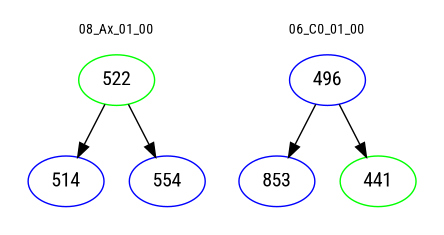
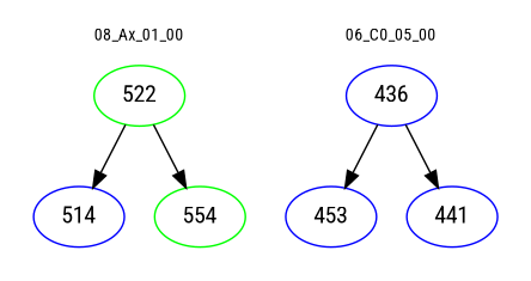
  digraph {
    fontname="Roboto Condensed"
    node [color=blue fontname="Roboto Condensed"]
    edge [color=black fontname="Roboto Condensed"]
    n1 [color=green label=522]
    n2 [label=514]
-   n3 [label=554]
-   n4 [label=496]
-   n5 [label=853]
-   n6 [color=green label=441]
+   n3 [color=green label=554]
+   n4 [label=436]
+   n5 [label=453]
+   n6 [label=441]
    subgraph cluster_1 {
      color=white
      fontsize=10
      label="08_Ax_01_00"
      n1
      n2
      n3
    }
    subgraph cluster_2 {
      color=white
      fontsize=10
-     label="06_C0_01_00"
+     label="06_C0_05_00"
      n4
      n5
      n6
    }
    n1 -> n2
    n1 -> n3
    n4 -> n5
    n4 -> n6
  }
